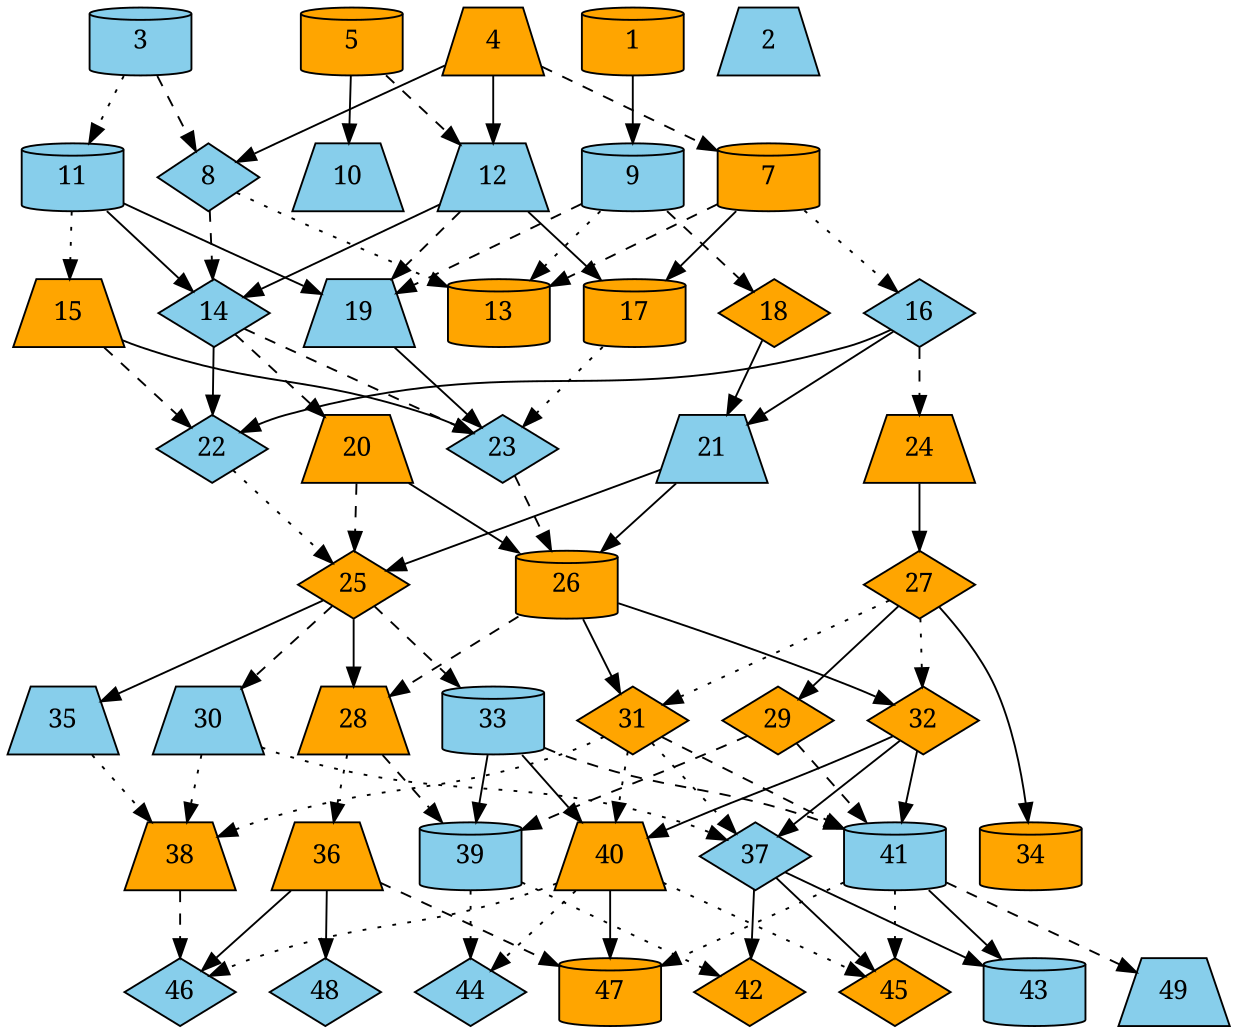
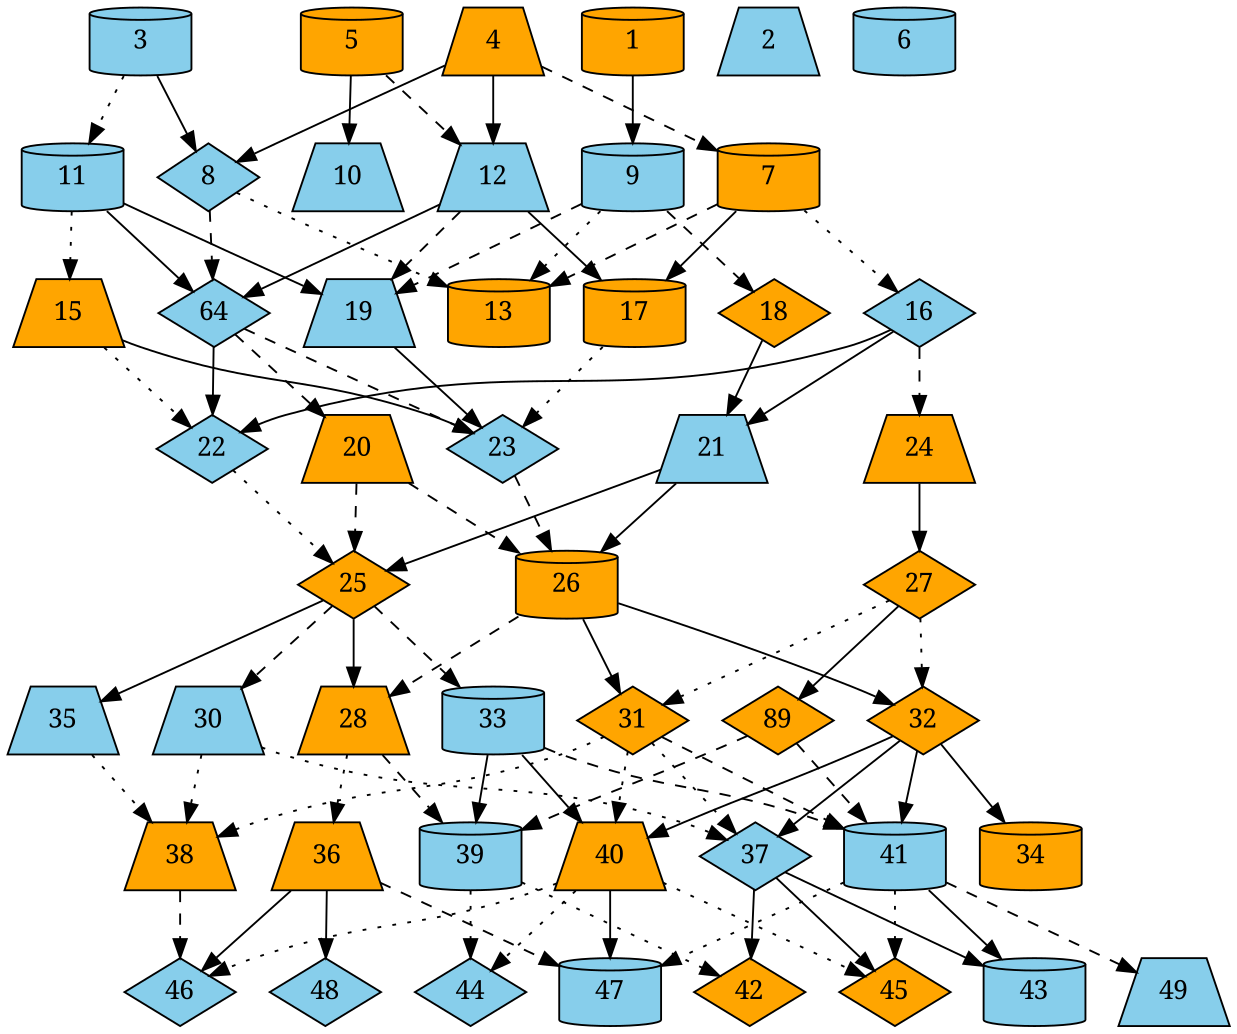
  digraph {
    fontname="Noto Serif"
    node [alpha=0.05 fillcolor=skyblue fontname="Noto Serif" shape=diamond style=filled]
    edge [fontname="Noto Serif" style=solid]
    1 [expect_size=29588480 fillcolor=orange shape=cylinder]
    9 [alpha=0.13 expect_size=24129536 shape=cylinder]
    13 [alpha=0.10 expect_size=6157312 fillcolor=orange shape=cylinder]
    18 [expect_size=30594048 fillcolor=orange]
    19 [alpha=0.01 expect_size=48879616 shape=trapezium]
    21 [alpha=0.13 expect_size=37645312 shape=trapezium]
    23 [alpha=0.04 expect_size=26865664]
    2 [alpha=0.11 expect_size=48465920 shape=trapezium]
    3 [alpha=0.18 expect_size=34707456 shape=cylinder]
    8 [alpha=0.08 expect_size=51980288]
    11 [alpha=0.09 expect_size=17063936 shape=cylinder]
-   14 [alpha=0.08 expect_size=48378880]
+   14 [alpha=0.08 expect_size=48378880 label=64]
    15 [alpha=0.16 expect_size=15401984 fillcolor=orange shape=trapezium]
    22 [alpha=0.12 expect_size=12779520]
    20 [alpha=0.12 expect_size=31868928 fillcolor=orange shape=trapezium]
    4 [alpha=0.06 expect_size=22031360 fillcolor=orange shape=trapezium]
    7 [alpha=0.19 expect_size=14521344 fillcolor=orange shape=cylinder]
    12 [alpha=0.06 expect_size=28051456 shape=trapezium]
    16 [alpha=0.01 expect_size=11689984]
    17 [alpha=0.01 expect_size=31863808 fillcolor=orange shape=cylinder]
    24 [alpha=0.02 expect_size=50756608 fillcolor=orange shape=trapezium]
    5 [alpha=0.18 expect_size=34845696 fillcolor=orange shape=cylinder]
    10 [alpha=0.02 expect_size=24161280 shape=trapezium]
+   6 [alpha=0.09 expect_size=11168768 shape=cylinder]
    25 [alpha=0.14 expect_size=23157760 fillcolor=orange]
    26 [alpha=0.08 expect_size=13713408 fillcolor=orange shape=cylinder]
    27 [expect_size=17101824 fillcolor=orange]
    28 [alpha=0.03 expect_size=20618240 fillcolor=orange shape=trapezium]
    30 [alpha=0.02 expect_size=36123648 shape=trapezium]
    33 [alpha=0.18 expect_size=28140544 shape=cylinder]
    35 [alpha=0.16 expect_size=42409984 shape=trapezium]
    31 [alpha=0.01 expect_size=17010688 fillcolor=orange]
    32 [alpha=0.09 expect_size=47127552 fillcolor=orange]
-   29 [alpha=0.09 expect_size=32934912 fillcolor=orange]
+   29 [alpha=0.09 expect_size=32934912 fillcolor=orange label=89]
    34 [expect_size=36700160 fillcolor=orange shape=cylinder]
    36 [alpha=0.10 expect_size=27686912 fillcolor=orange shape=trapezium]
    39 [alpha=0.06 expect_size=18242560 shape=cylinder]
    37 [alpha=0.15 expect_size=45643776]
    38 [alpha=0.11 expect_size=11187200 fillcolor=orange shape=trapezium]
    41 [alpha=0.11 expect_size=43723776 shape=cylinder]
    40 [alpha=0.12 expect_size=38510592 fillcolor=orange shape=trapezium]
    46 [alpha=0.18 expect_size=16950272]
-   47 [alpha=0.06 expect_size=40715264 fillcolor=orange shape=cylinder]
+   47 [alpha=0.06 expect_size=40715264 shape=cylinder]
    48 [alpha=0.20 expect_size=29778944]
    42 [alpha=0.14 expect_size=45703168 fillcolor=orange]
    44 [alpha=0.17 expect_size=14931968]
    43 [alpha=0.06 expect_size=20071424 shape=cylinder]
    45 [alpha=0.16 expect_size=26232832 fillcolor=orange]
    49 [expect_size=9492480 shape=trapezium]
    1 -> 9
    9 -> 13 [style=dotted]
    9 -> 18 [style=dashed]
    9 -> 19 [style=dashed]
    18 -> 21
    19 -> 23
    21 -> 25
    21 -> 26
    23 -> 26 [style=dashed]
-   3 -> 8 [style=dashed]
+   3 -> 8
    3 -> 11 [style=dotted]
    8 -> 13 [style=dotted]
    8 -> 14 [style=dashed]
    11 -> 19
    11 -> 14
    11 -> 15 [style=dotted]
    14 -> 23 [style=dashed]
    14 -> 22
    14 -> 20 [style=dashed]
    15 -> 23
-   15 -> 22 [style=dashed]
+   15 -> 22 [style=dotted]
    22 -> 25 [style=dotted]
    20 -> 25 [style=dashed]
-   20 -> 26
+   20 -> 26 [style=dashed]
    4 -> 8
    4 -> 7 [style=dashed]
    4 -> 12
    7 -> 13 [style=dashed]
    7 -> 16 [style=dotted]
    7 -> 17
    12 -> 19 [style=dashed]
    12 -> 14
    12 -> 17
    16 -> 21
    16 -> 22
    16 -> 24 [style=dashed]
    17 -> 23 [style=dotted]
    24 -> 27
    5 -> 12 [style=dashed]
    5 -> 10
    25 -> 28
    25 -> 30 [style=dashed]
    25 -> 33 [style=dashed]
    25 -> 35
    26 -> 28 [style=dashed]
    26 -> 31
    26 -> 32
    27 -> 31 [style=dotted]
    27 -> 32 [style=dotted]
    27 -> 29
-   27 -> 34
+   32 -> 34
    28 -> 36 [style=dotted]
    28 -> 39 [style=dashed]
    30 -> 37 [style=dotted]
    30 -> 38 [style=dotted]
    33 -> 39
    33 -> 41 [style=dashed]
    33 -> 40
    35 -> 38 [style=dotted]
    31 -> 37 [style=dotted]
    31 -> 38 [style=dotted]
    31 -> 41 [style=dashed]
    31 -> 40 [style=dotted]
    32 -> 37
    32 -> 41
    32 -> 40
    29 -> 39 [style=dashed]
    29 -> 41 [style=dashed]
    36 -> 46
    36 -> 47 [style=dashed]
    36 -> 48
    39 -> 42 [style=dotted]
    39 -> 44 [style=dotted]
    37 -> 42
    37 -> 43
    37 -> 45
    38 -> 46 [style=dashed]
    41 -> 47 [style=dotted]
    41 -> 43
    41 -> 45 [style=dotted]
    41 -> 49 [style=dashed]
    40 -> 46 [style=dotted]
    40 -> 47
    40 -> 44 [style=dotted]
    40 -> 45 [style=dotted]
  }
